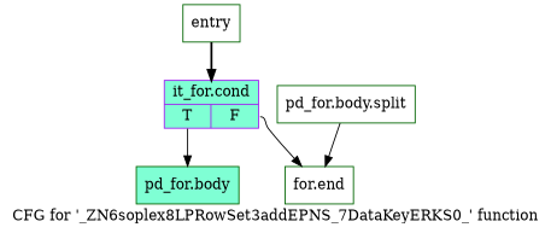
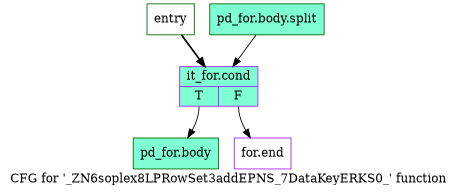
  digraph {
    label="CFG for '_ZN6soplex8LPRowSet3addEPNS_7DataKeyERKS0_' function"
    node [color=darkgreen fillcolor=white shape=record style=filled]
    edge [arrowhead=normal style=solid]
    n1 [label="{entry}"]
    n2 [color=purple fillcolor=aquamarine label="{it_for.cond|{<s0>T|<s1>F}}"]
    n3 [fillcolor=aquamarine label="{pd_for.body}"]
-   n4 [label="{for.end}"]
-   n5 [label="{pd_for.body.split}"]
+   n4 [color=purple label="{for.end}"]
+   n5 [fillcolor=aquamarine label="{pd_for.body.split}"]
    n1 -> n2 [style=bold]
    n2 -> n3 [tailport=s0]
    n2 -> n4 [tailport=s1]
-   n5 -> n4
+   n5 -> n2
  }
